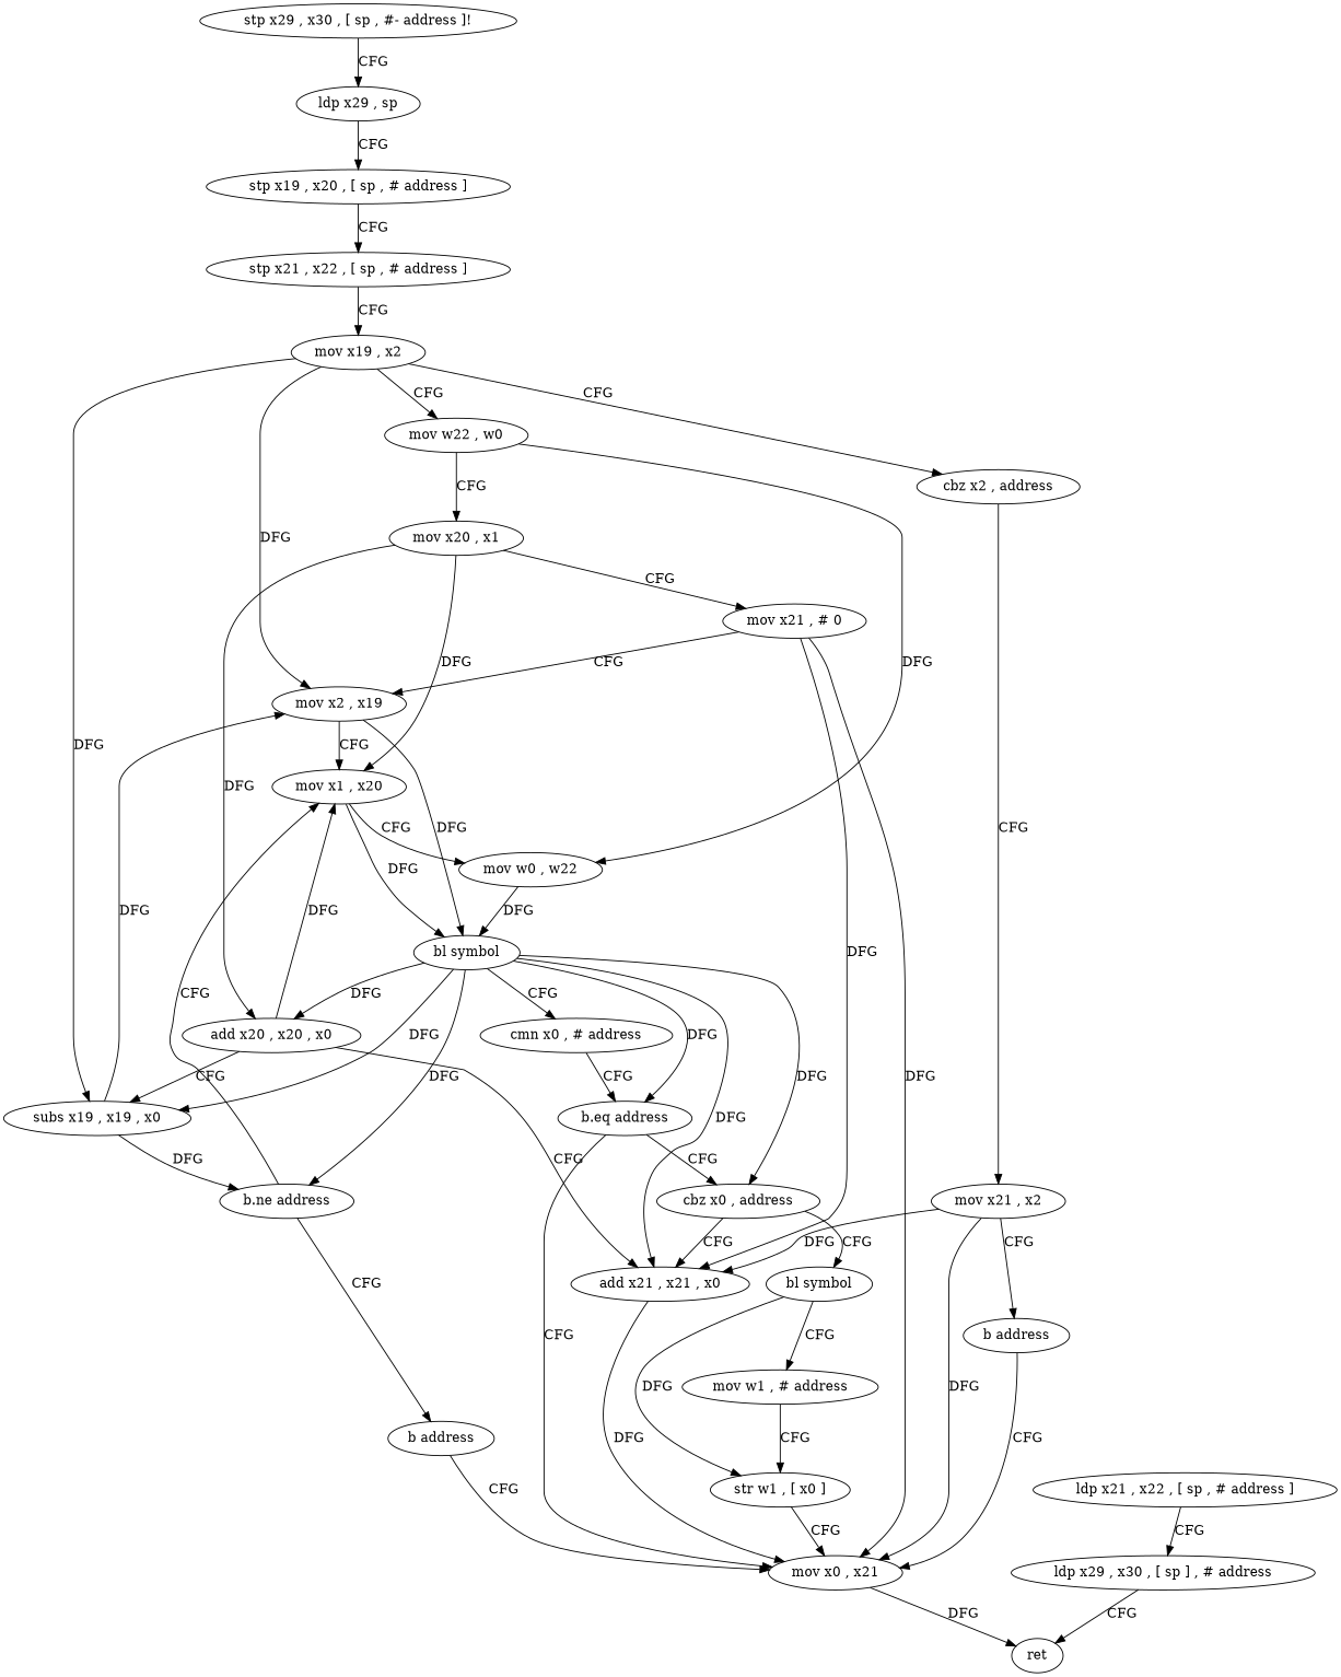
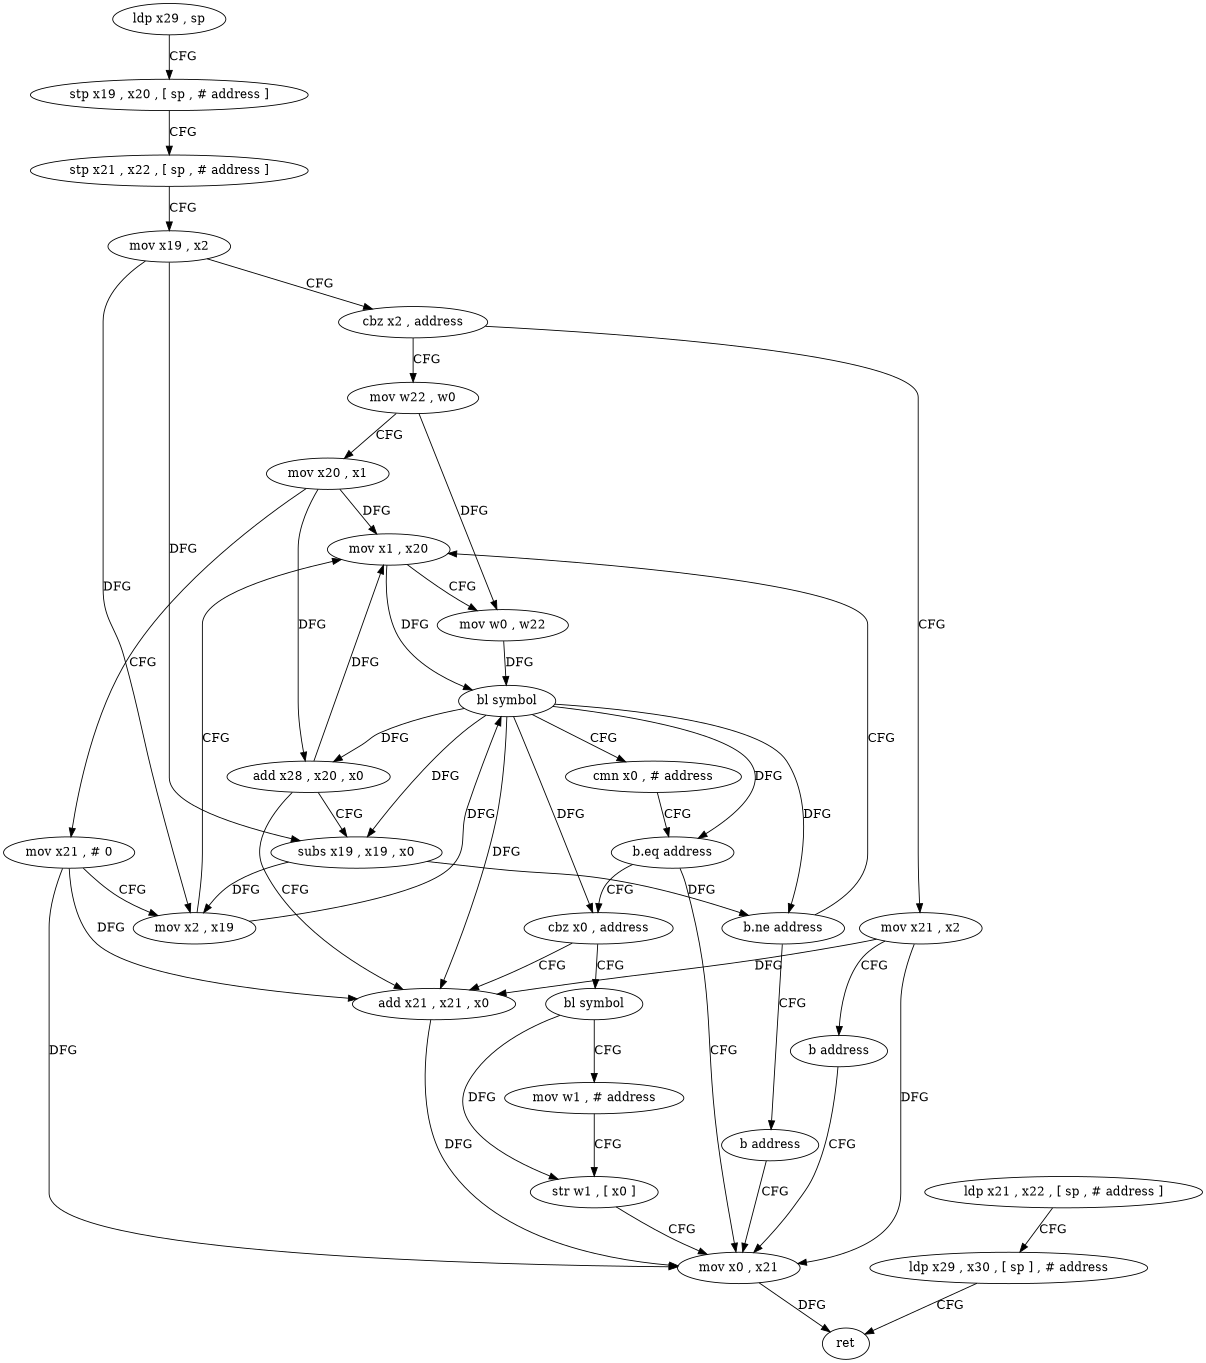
  digraph {
-   n1 [label="stp x29 , x30 , [ sp , #- address ]!"]
    n2 [label="ldp x29 , sp"]
    n3 [label="stp x19 , x20 , [ sp , # address ]"]
    n4 [label="stp x21 , x22 , [ sp , # address ]"]
    n5 [label="mov x19 , x2"]
    n6 [label="cbz x2 , address"]
    n7 [label="mov x2 , x19"]
    n8 [label="subs x19 , x19 , x0"]
    n9 [label="mov x21 , x2"]
    n10 [label="mov w22 , w0"]
    n11 [label="mov x1 , x20"]
    n12 [label="bl symbol"]
    n13 [label="b.ne address"]
    n14 [label="b address"]
    n15 [label="mov x0 , x21"]
    n16 [label="add x21 , x21 , x0"]
    n17 [label="mov x20 , x1"]
    n18 [label="mov w0 , w22"]
    n19 [label=ret]
    n20 [label="mov x21 , # 0"]
-   n21 [label="add x20 , x20 , x0"]
+   n21 [label="add x28 , x20 , x0"]
    n22 [label="cbz x0 , address"]
    n23 [label="cmn x0 , # address"]
    n24 [label="b.eq address"]
    n25 [label="ldp x21 , x22 , [ sp , # address ]"]
    n26 [label="ldp x29 , x30 , [ sp ] , # address"]
    n27 [label="bl symbol"]
    n28 [label="mov w1 , # address"]
    n29 [label="str w1 , [ x0 ]"]
    n30 [label="b address"]
-   n1 -> n2 [label=CFG]
    n2 -> n3 [label=CFG]
    n3 -> n4 [label=CFG]
    n4 -> n5 [label=CFG]
    n5 -> n6 [label=CFG]
    n5 -> n7 [label=DFG]
    n5 -> n8 [label=DFG]
    n6 -> n9 [label=CFG]
-   n5 -> n10 [label=CFG]
+   n6 -> n10 [label=CFG]
    n7 -> n11 [label=CFG]
    n7 -> n12 [label=DFG]
    n8 -> n7 [label=DFG]
    n8 -> n13 [label=DFG]
    n9 -> n14 [label=CFG]
    n9 -> n15 [label=DFG]
    n9 -> n16 [label=DFG]
    n10 -> n17 [label=CFG]
    n10 -> n18 [label=DFG]
    n11 -> n12 [label=DFG]
    n11 -> n18 [label=CFG]
    n12 -> n8 [label=DFG]
    n12 -> n13 [label=DFG]
    n12 -> n16 [label=DFG]
    n12 -> n21 [label=DFG]
    n12 -> n22 [label=DFG]
    n12 -> n23 [label=CFG]
    n12 -> n24 [label=DFG]
    n13 -> n11 [label=CFG]
    n13 -> n30 [label=CFG]
    n14 -> n15 [label=CFG]
    n15 -> n19 [label=DFG]
    n16 -> n15 [label=DFG]
    n17 -> n11 [label=DFG]
    n17 -> n20 [label=CFG]
    n17 -> n21 [label=DFG]
    n18 -> n12 [label=DFG]
    n20 -> n7 [label=CFG]
    n20 -> n15 [label=DFG]
    n20 -> n16 [label=DFG]
    n21 -> n8 [label=CFG]
    n21 -> n11 [label=DFG]
    n21 -> n16 [label=CFG]
    n22 -> n16 [label=CFG]
    n22 -> n27 [label=CFG]
    n23 -> n24 [label=CFG]
    n24 -> n15 [label=CFG]
    n24 -> n22 [label=CFG]
    n25 -> n26 [label=CFG]
    n26 -> n19 [label=CFG]
    n27 -> n28 [label=CFG]
    n27 -> n29 [label=DFG]
    n28 -> n29 [label=CFG]
    n29 -> n15 [label=CFG]
    n30 -> n15 [label=CFG]
  }
